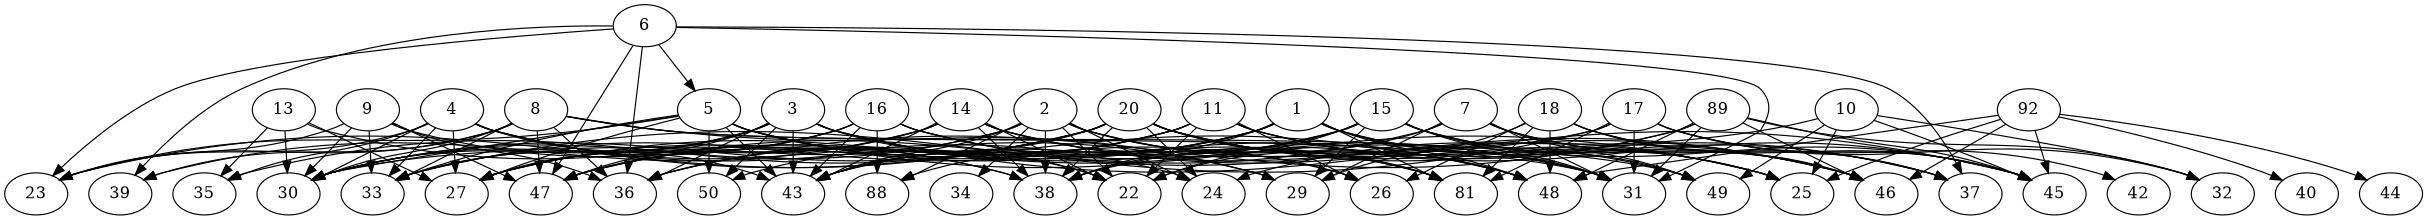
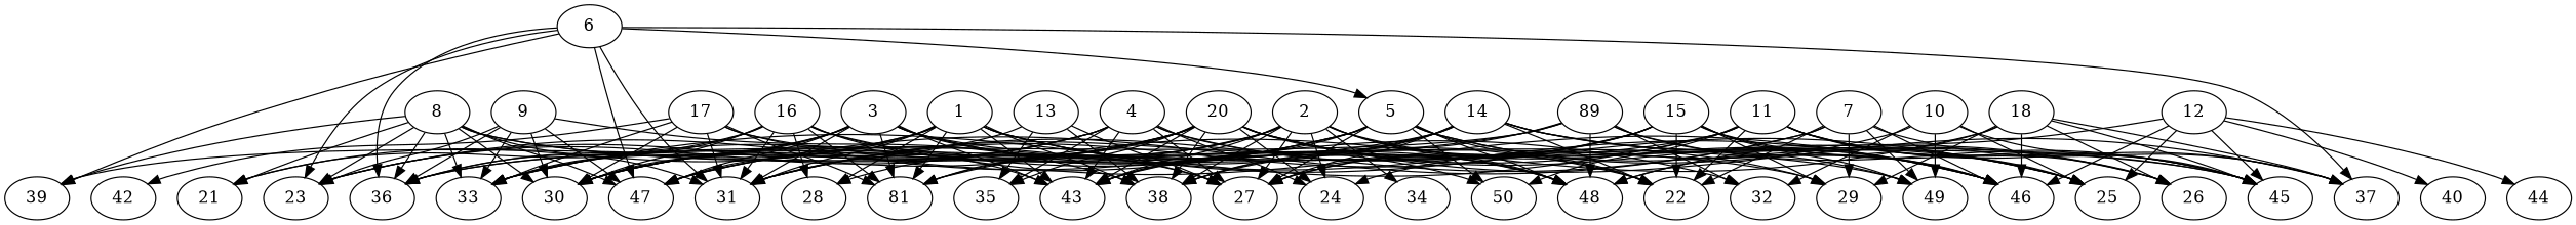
  digraph {
    node [alpha=0.01]
    1 [alpha=0.15 expect_size=17921024]
+   21 [alpha=0.12 expect_size=36109312]
    25 [expect_size=44097536]
-   28 [alpha=0.06 expect_size=7913472 label=88]
+   28 [alpha=0.06 expect_size=7913472]
    31 [alpha=0.18 expect_size=33964032]
    36 [alpha=0.15 expect_size=25911296]
    38 [alpha=0.07 expect_size=19325952]
    n8 [alpha=0.07 expect_size=19271680 label=81]
    43 [alpha=0.17 expect_size=46788608]
    46 [alpha=0.00 expect_size=49839104]
    47 [expect_size=38163456]
    48 [alpha=0.04 expect_size=38962176]
    2 [alpha=0.14 expect_size=51899392]
    22 [alpha=0.15 expect_size=30995456]
    24 [alpha=0.13 expect_size=34969600]
    27 [alpha=0.06 expect_size=8997888]
    30 [alpha=0.07 expect_size=12361728]
    34 [alpha=0.03 expect_size=40000512]
    49 [alpha=0.17 expect_size=9144320]
    3 [alpha=0.03 expect_size=49998848]
    33 [alpha=0.08 expect_size=49262592]
    45 [expect_size=25938944]
    50 [alpha=0.14 expect_size=16566272]
    4 [alpha=0.10 expect_size=41359360]
    23 [alpha=0.16 expect_size=32464896]
    29 [alpha=0.06 expect_size=31868928]
    35 [alpha=0.10 expect_size=23313408]
    5 [alpha=0.07 expect_size=31952896]
    26 [alpha=0.12 expect_size=28029952]
    6 [alpha=0.02 expect_size=10528768]
    37 [alpha=0.00 expect_size=5896192]
    39 [alpha=0.03 expect_size=33974272]
    7 [expect_size=14114816]
    8 [alpha=0.07 expect_size=20203520]
    9 [expect_size=51802112]
    10 [alpha=0.04 expect_size=6645760]
    32 [alpha=0.14 expect_size=14983168]
    11 [alpha=0.18 expect_size=28679168]
-   12 [expect_size=16348160 label=92]
+   12 [expect_size=16348160]
    40 [alpha=0.08 expect_size=49217536]
    44 [alpha=0.11 expect_size=17922048]
    13 [expect_size=49366016]
    14 [alpha=0.04 expect_size=8649728]
    15 [alpha=0.13 expect_size=31427584]
    16 [alpha=0.12 expect_size=48154624]
    17 [alpha=0.20 expect_size=6108160]
    42 [alpha=0.16 expect_size=14759936]
    18 [alpha=0.10 expect_size=9336832]
    n49 [alpha=0.12 expect_size=25913344 label=89]
    20 [alpha=0.09 expect_size=27807744]
+   1 -> 21
    1 -> 25
    1 -> 28
    1 -> 31
    1 -> 36
    1 -> 38
    1 -> n8
    1 -> 43
    1 -> 46
    1 -> 47
    1 -> 48
    2 -> 28
    2 -> 38
    2 -> n8
    2 -> 43
    2 -> 48
    2 -> 22
    2 -> 24
    2 -> 27
    2 -> 30
    2 -> 34
    2 -> 49
    3 -> 31
    3 -> 36
    3 -> n8
    3 -> 43
    3 -> 47
    3 -> 22
    3 -> 27
    3 -> 30
    3 -> 33
    3 -> 45
    3 -> 50
    4 -> 43
    4 -> 48
    4 -> 24
    4 -> 27
    4 -> 30
    4 -> 33
    4 -> 23
    4 -> 29
    4 -> 35
    5 -> 25
    5 -> 43
    5 -> 48
    5 -> 22
    5 -> 27
    5 -> 30
    5 -> 33
    5 -> 50
    5 -> 23
    5 -> 26
    6 -> 31
    6 -> 36
    6 -> 47
    6 -> 23
    6 -> 5
    6 -> 37
    6 -> 39
    7 -> 31
    7 -> 46
    7 -> 47
    7 -> 22
    7 -> 49
    7 -> 29
    7 -> 37
+   8 -> 21
    8 -> 31
    8 -> 36
    8 -> 47
    8 -> 30
    8 -> 49
    8 -> 33
    8 -> 23
    8 -> 29
    8 -> 39
    9 -> 36
    9 -> 38
    9 -> 47
    9 -> 30
    9 -> 33
    9 -> 23
    10 -> 25
    10 -> 24
    10 -> 49
    10 -> 45
    10 -> 32
    11 -> 25
    11 -> 36
    11 -> 22
    11 -> 27
    11 -> 33
    11 -> 45
    11 -> 50
    11 -> 26
    11 -> 37
    12 -> 25
    12 -> 46
    12 -> 48
    12 -> 45
    12 -> 40
    12 -> 44
    13 -> 38
    13 -> 27
    13 -> 30
    13 -> 35
    14 -> 25
    14 -> 38
    14 -> 43
    14 -> 46
    14 -> 47
    14 -> 22
    14 -> 27
    14 -> 26
    14 -> 39
    15 -> 31
    15 -> 38
    15 -> 43
    15 -> 46
    15 -> 22
    15 -> 27
    15 -> 49
    15 -> 45
    15 -> 29
+   16 -> 21
    16 -> 28
    16 -> 31
    16 -> n8
    16 -> 43
    16 -> 46
    16 -> 27
    16 -> 30
    16 -> 33
    17 -> 31
    17 -> n8
    17 -> 30
    17 -> 33
    17 -> 45
    17 -> 32
    17 -> 42
    18 -> n8
    18 -> 46
    18 -> 48
    18 -> 45
    18 -> 29
    18 -> 26
    18 -> 37
    n49 -> 31
    n49 -> 36
    n49 -> 38
    n49 -> 46
    n49 -> 48
    n49 -> 45
    n49 -> 32
    20 -> 25
    20 -> 31
    20 -> 38
    20 -> n8
    20 -> 43
    20 -> 46
    20 -> 47
    20 -> 48
    20 -> 24
    20 -> 30
    20 -> 23
    20 -> 35
    20 -> 37
  }
